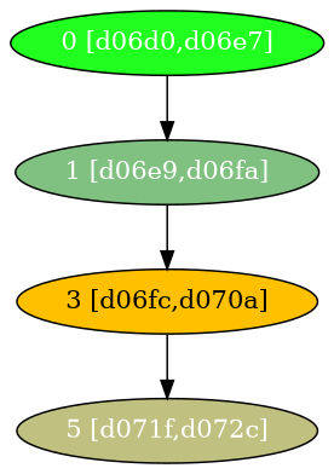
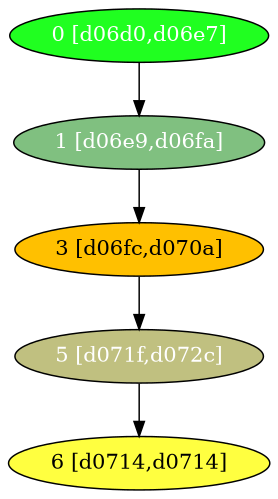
  digraph {
    node [fontcolor="#ffffff" shape=oval style=filled]
    n1 [fillcolor="#20FF20" label="0 [d06d0,d06e7]"]
    n2 [fillcolor="#80C080" label="1 [d06e9,d06fa]"]
    n3 [fillcolor="#FFC000" fontcolor="#000000" label="3 [d06fc,d070a]"]
    n4 [fillcolor="#C0C080" label="5 [d071f,d072c]"]
+   n5 [fillcolor="#FFFF40" fontcolor="#000000" label="6 [d0714,d0714]"]
    n1 -> n2
    n2 -> n3
    n3 -> n4
+   n4 -> n5
  }
